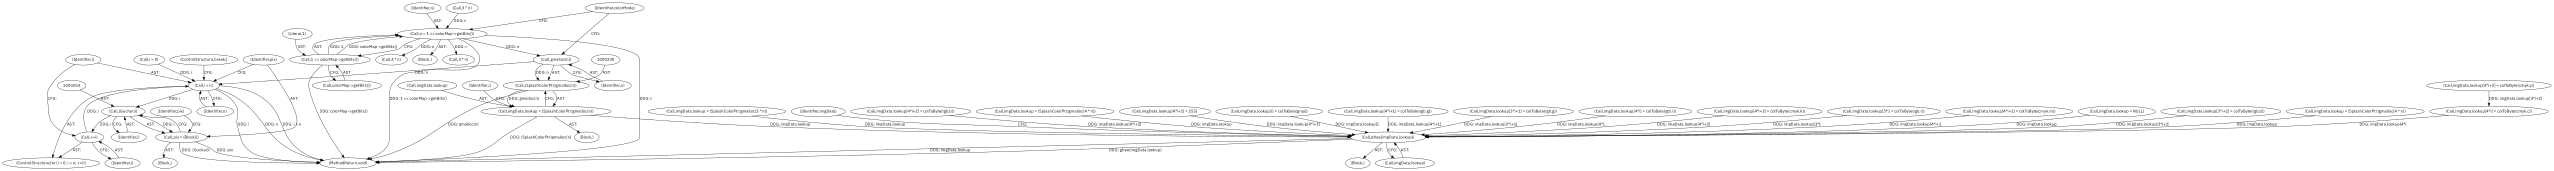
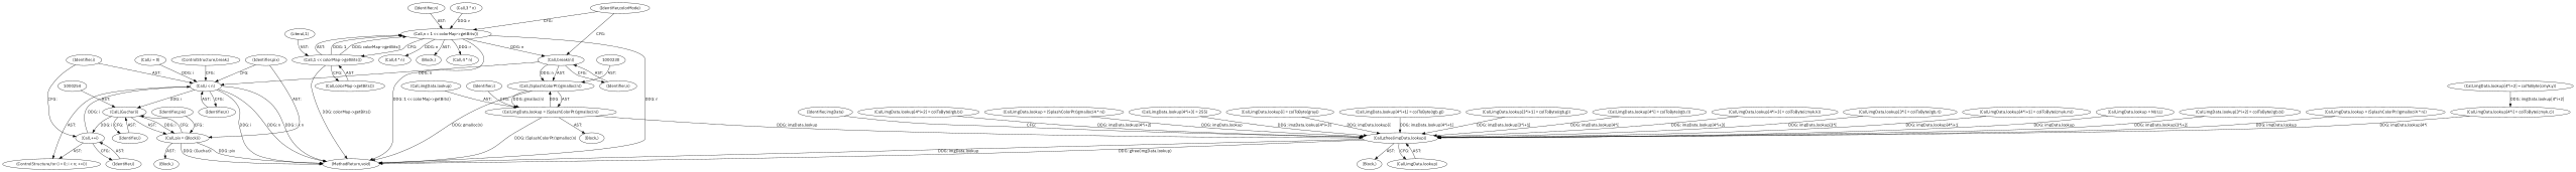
  digraph {
    fontname="IBM Plex Sans"
    node [fontname="IBM Plex Sans"]
    edge [fontname="IBM Plex Sans"]
-   n1 [label="(Call,gmalloc(n))"]
+   n1 [label="(Call,break(n))"]
    n2 [label="(Call,(SplashColorPtr)gmalloc(n))"]
    n3 [label="(Call,i < n)"]
    n4 [label="(Identifier,n)"]
    n5 [label="(MethodReturn,void)"]
    n6 [label="(Call,imgData.lookup = (SplashColorPtr)gmalloc(n))"]
    n7 [label="(Call,(Guchar)i)"]
    n8 [label="(Identifier,n)"]
    n9 [label="(ControlStructure,for (i = 0; i < n; ++i))"]
    n10 [label="(Call,n = 1 << colorMap->getBits())"]
    n11 [label="(Call,1 << colorMap->getBits())"]
    n12 [label="(Call,4 * n)"]
    n13 [label="(Block,)"]
    n14 [label="(Call,4 * n)"]
    n15 [label="(Call,colorMap->getBits())"]
    n16 [label="(Call,3 * n)"]
    n17 [label="(Call,gfree(imgData.lookup))"]
    n18 [label="(Block,)"]
    n19 [label="(Block,)"]
    n20 [label="(Call,imgData.lookup)"]
    n21 [label="(Call,++i)"]
    n22 [label="(Call,pix = (Block)i)"]
    n23 [label="(Identifier,i)"]
    n24 [label="(Identifier,i)"]
    n25 [label="(Block,)"]
    n26 [label="(Literal,1)"]
    n27 [label="(Call,imgData.lookup[4*i+3] = colToByte(cmyk.k))"]
    n28 [label="(Call,imgData.lookup[3*i] = colToByte(rgb.r))"]
    n29 [label="(Identifier,i)"]
    n30 [label="(Call,imgData.lookup[4*i+1] = colToByte(cmyk.m))"]
    n31 [label="(Call,i = 0)"]
    n32 [label="(Call,imgData.lookup = NULL)"]
    n33 [label="(Identifier,pix)"]
    n34 [label="(Call,imgData.lookup[3*i+2] = colToByte(rgb.b))"]
    n35 [label="(Call,imgData.lookup = (SplashColorPtr)gmalloc(4 * n))"]
    n36 [label="(Call,imgData.lookup[4*i+2] = colToByte(cmyk.y))"]
    n37 [label="(Call,imgData.lookup[4*i] = colToByte(cmyk.c))"]
-   n38 [label="(Call,imgData.lookup = (SplashColorPtr)gmalloc(3 * n))"]
    n39 [label="(ControlStructure,break;)"]
    n40 [label="(Identifier,i)"]
    n41 [label="(Identifier,imgData)"]
    n42 [label="(Identifier,n)"]
    n43 [label="(Call,imgData.lookup[4*i+2] = colToByte(rgb.b))"]
    n44 [label="(Call,imgData.lookup = (SplashColorPtr)gmalloc(4 * n))"]
    n45 [label="(Call,imgData.lookup[4*i+3] = 255)"]
    n46 [label="(Call,imgData.lookup[i] = colToByte(gray))"]
    n47 [label="(Call,imgData.lookup)"]
    n48 [label="(Identifier,pix)"]
    n49 [label="(Call,imgData.lookup[4*i+1] = colToByte(rgb.g))"]
    n50 [label="(Call,imgData.lookup[3*i+1] = colToByte(rgb.g))"]
    n51 [label="(Identifier,colorMode)"]
    n52 [label="(Call,imgData.lookup[4*i] = colToByte(rgb.r))"]
    n53 [label=1000230]
    1000254
    n1 -> n2 [label="AST: "]
    n1 -> n2 [label="DDG: n"]
    n1 -> n3 [label="DDG: n"]
    n1 -> n4 [label="CFG: "]
    n2 -> n5 [label="DDG: gmalloc(n)"]
    n2 -> n6 [label="AST: "]
    n2 -> n6 [label="DDG: gmalloc(n)"]
    n3 -> n5 [label="DDG: i < n"]
    n3 -> n5 [label="DDG: i"]
    n3 -> n5 [label="DDG: n"]
    n3 -> n7 [label="DDG: i"]
    n3 -> n8 [label="CFG: "]
    n3 -> n9 [label="AST: "]
    n4 -> n1 [label="AST: "]
-   n6 -> n2 [label="CFG: "]
+   n6 -> n2 [label="DDG: "]
    n6 -> n5 [label="DDG: (SplashColorPtr)gmalloc(n)"]
    n6 -> n17 [label="DDG: imgData.lookup"]
    n6 -> n18 [label="AST: "]
    n7 -> n21 [label="DDG: i"]
    n7 -> n22 [label="AST: "]
    n7 -> n22 [label="DDG: i"]
    n7 -> n23 [label="CFG: "]
    n8 -> n3 [label="AST: "]
    n10 -> n1 [label="DDG: n"]
    n10 -> n5 [label="DDG: 1 << colorMap->getBits()"]
    n10 -> n5 [label="DDG: n"]
    n10 -> n11 [label="CFG: "]
    n10 -> n12 [label="DDG: n"]
    n10 -> n13 [label="AST: "]
    n10 -> n14 [label="DDG: n"]
    n11 -> n5 [label="DDG: colorMap->getBits()"]
    n11 -> n10 [label="AST: "]
    n11 -> n10 [label="DDG: 1"]
    n11 -> n10 [label="DDG: colorMap->getBits()"]
    n11 -> n15 [label="CFG: "]
    n15 -> n11 [label="AST: "]
    n16 -> n10 [label="DDG: n"]
    n17 -> n5 [label="DDG: imgData.lookup"]
    n17 -> n5 [label="DDG: gfree(imgData.lookup)"]
    n17 -> n19 [label="AST: "]
    n17 -> n20 [label="CFG: "]
    n20 -> n17 [label="AST: "]
    n21 -> n3 [label="DDG: i"]
    n21 -> n9 [label="AST: "]
    n21 -> n24 [label="CFG: "]
    n22 -> n5 [label="DDG: (Guchar)i"]
    n22 -> n5 [label="DDG: pix"]
    n22 -> n7 [label="CFG: "]
    n22 -> n25 [label="AST: "]
    n23 -> n7 [label="AST: "]
    n24 -> n21 [label="AST: "]
    n26 -> n11 [label="AST: "]
    n27 -> n17 [label="DDG: imgData.lookup[4*i+3]"]
    n28 -> n17 [label="DDG: imgData.lookup[3*i]"]
    n29 -> n6 [label="CFG: "]
    n30 -> n17 [label="DDG: imgData.lookup[4*i+1]"]
    n31 -> n3 [label="DDG: i"]
    n32 -> n17 [label="DDG: imgData.lookup"]
    n33 -> n22 [label="CFG: "]
    n34 -> n17 [label="DDG: imgData.lookup[3*i+2]"]
    n35 -> n17 [label="DDG: imgData.lookup"]
    n36 -> n37 [label="DDG: imgData.lookup[4*i+2]"]
    n37 -> n17 [label="DDG: imgData.lookup[4*i]"]
-   n38 -> n17 [label="DDG: imgData.lookup"]
    n39 -> n3 [label="CFG: "]
    n40 -> n3 [label="AST: "]
    n40 -> n21 [label="CFG: "]
    n41 -> n17 [label="CFG: "]
    n42 -> n10 [label="AST: "]
    n43 -> n17 [label="DDG: imgData.lookup[4*i+2]"]
    n44 -> n17 [label="DDG: imgData.lookup"]
    n45 -> n17 [label="DDG: imgData.lookup[4*i+3]"]
    n46 -> n17 [label="DDG: imgData.lookup[i]"]
    n47 -> n6 [label="AST: "]
    n48 -> n3 [label="CFG: "]
    n48 -> n22 [label="AST: "]
    n49 -> n17 [label="DDG: imgData.lookup[4*i+1]"]
    n50 -> n17 [label="DDG: imgData.lookup[3*i+1]"]
    n51 -> n1 [label="CFG: "]
    n51 -> n10 [label="CFG: "]
    n52 -> n17 [label="DDG: imgData.lookup[4*i]"]
    n53 -> n2 [label="AST: "]
    1000254 -> n7 [label="AST: "]
  }
